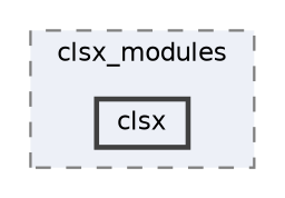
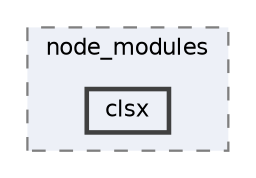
  digraph {
    compound=true
    n1 [color=grey25 fillcolor="#edf0f7" fontname=Helvetica fontsize=10 height=0.2 label=clsx shape=box style="filled,bold" width=0.4]
    subgraph cluster_1 {
      bgcolor="#edf0f7"
      fontname=Helvetica
      fontsize=10
-     label=clsx_modules
+     label=node_modules
      pencolor=grey50
      style="filled,dashed"
      n1
    }
  }
